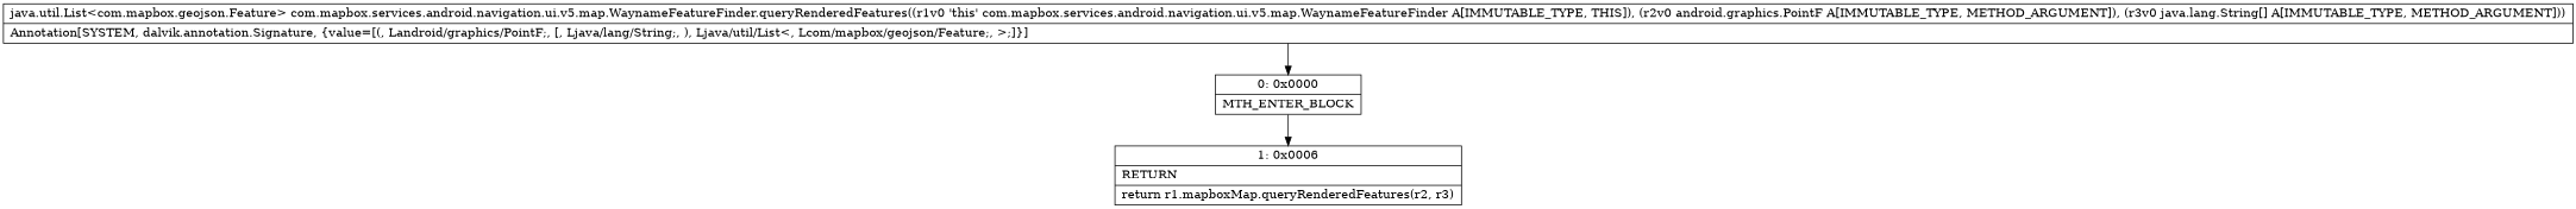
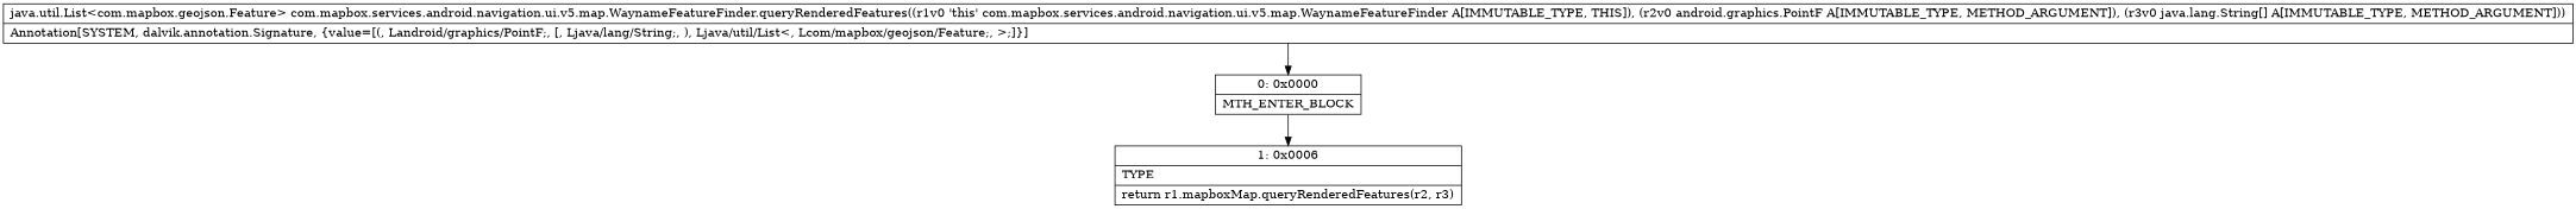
  digraph {
    node [shape=record]
    n1 [label="{0\:\ 0x0000|MTH_ENTER_BLOCK\l}"]
-   n2 [label="{1\:\ 0x0006|RETURN\l|return r1.mapboxMap.queryRenderedFeatures(r2, r3)\l}"]
+   n2 [label="{1\:\ 0x0006|TYPE\l|return r1.mapboxMap.queryRenderedFeatures(r2, r3)\l}"]
    n3 [label="{java.util.List\<com.mapbox.geojson.Feature\> com.mapbox.services.android.navigation.ui.v5.map.WaynameFeatureFinder.queryRenderedFeatures((r1v0 'this' com.mapbox.services.android.navigation.ui.v5.map.WaynameFeatureFinder A[IMMUTABLE_TYPE, THIS]), (r2v0 android.graphics.PointF A[IMMUTABLE_TYPE, METHOD_ARGUMENT]), (r3v0 java.lang.String[] A[IMMUTABLE_TYPE, METHOD_ARGUMENT]))  | Annotation[SYSTEM, dalvik.annotation.Signature, \{value=[(, Landroid\/graphics\/PointF;, [, Ljava\/lang\/String;, ), Ljava\/util\/List\<, Lcom\/mapbox\/geojson\/Feature;, \>;]\}]\l}"]
    n1 -> n2
    n3 -> n1
  }
